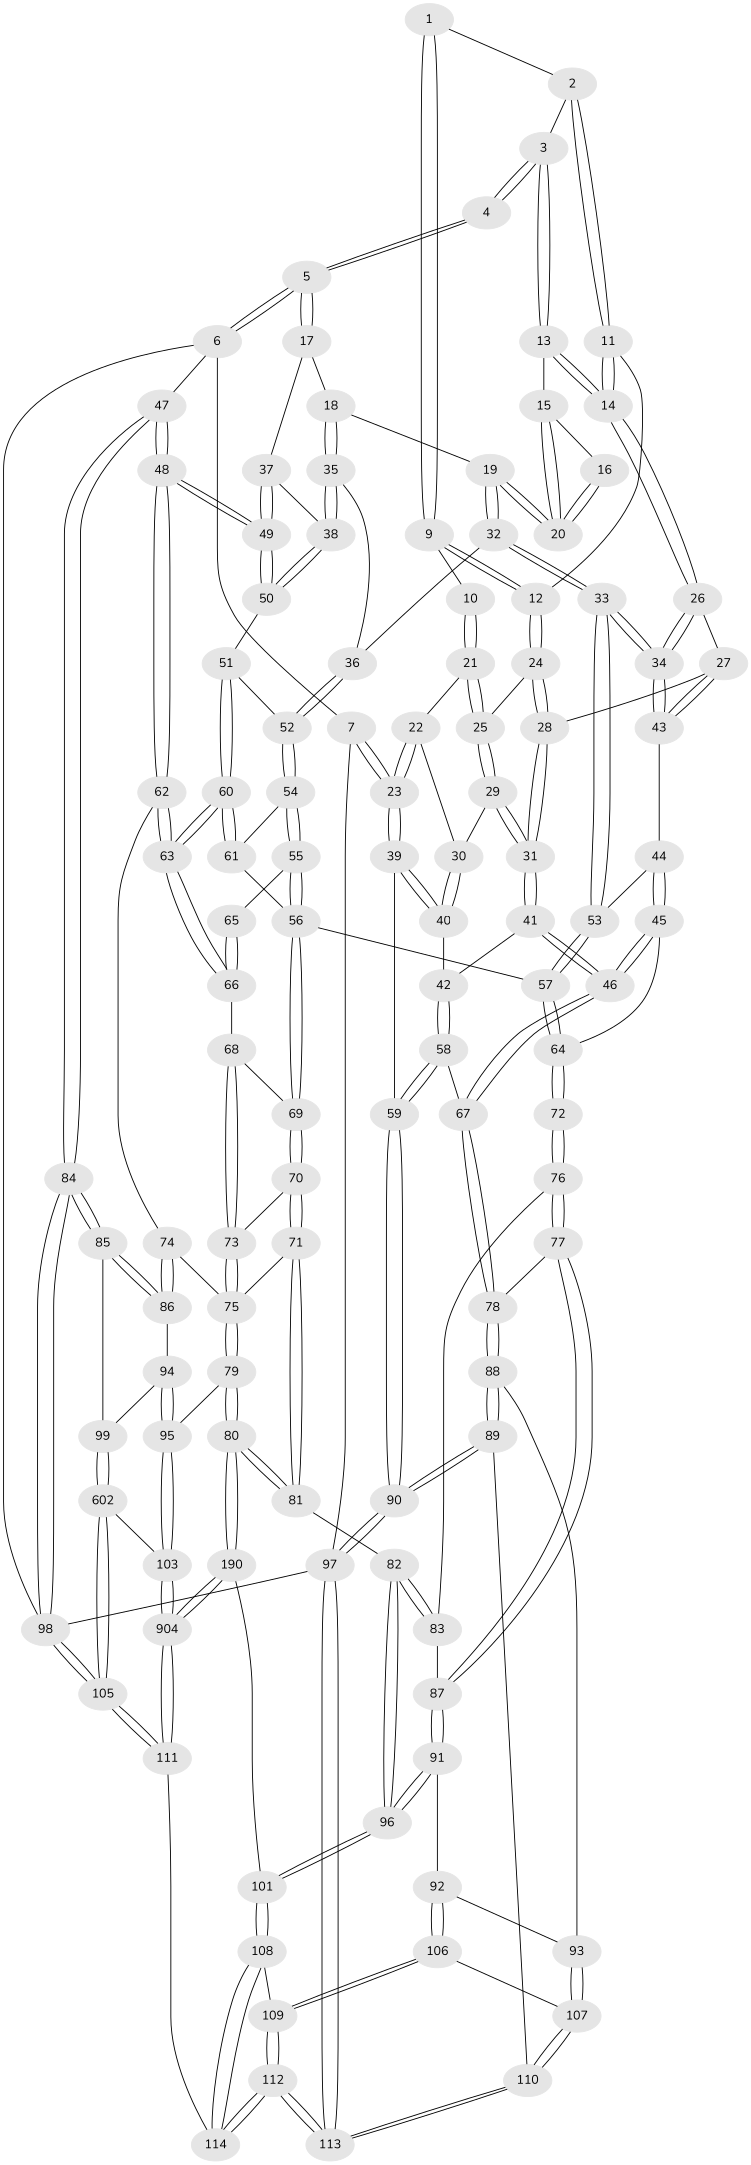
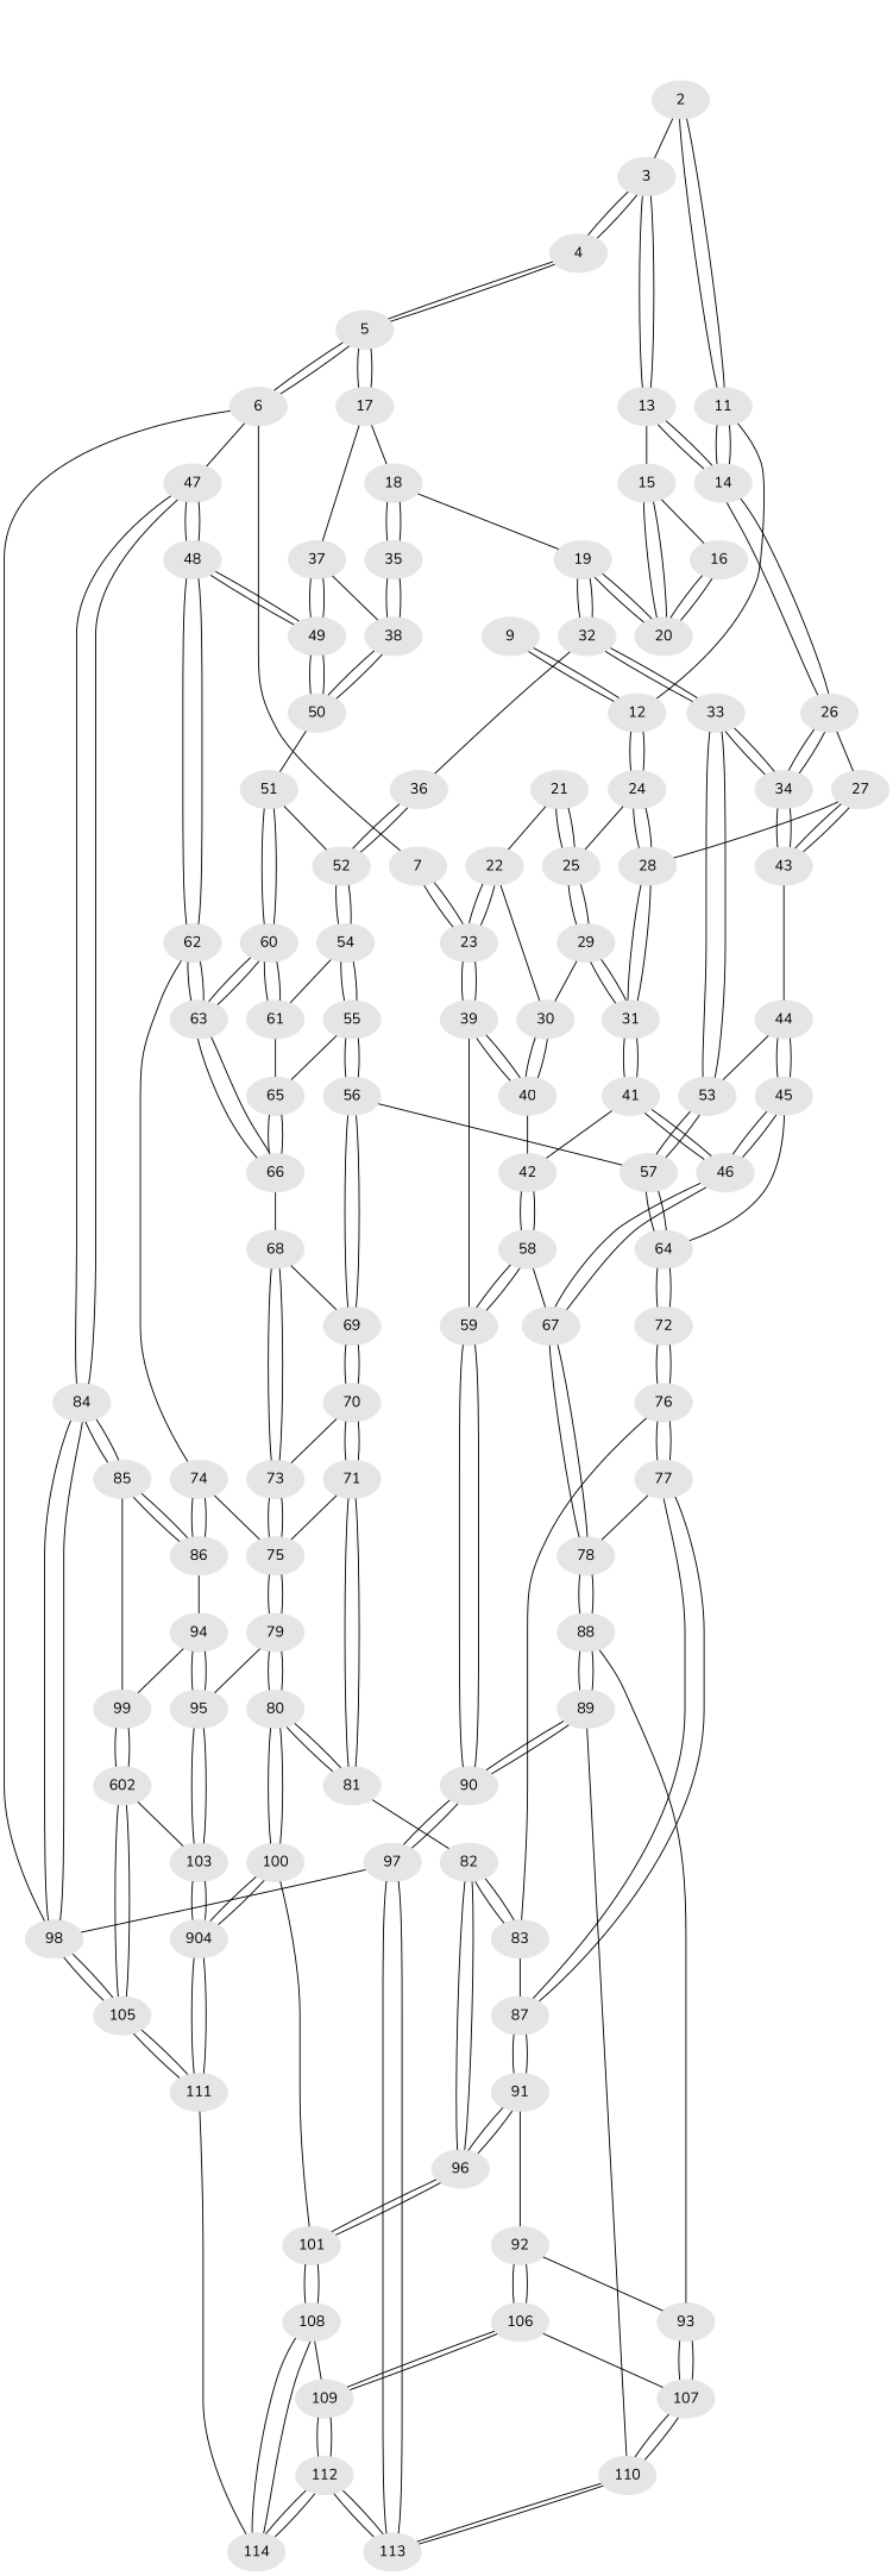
  graph {
    fontname=Nunito
    node [color=gray90 fontname=Nunito style=filled]
    edge [fontname=Nunito]
-   1
    2
    9
    3
    11
-   10
    12
    4
    13
    14
    5
    15
    6
    17
    7
    47
    98
    18
    37
    23
    97
    48
    84
    105
    39
    113
    21
    24
    22
    25
    26
    28
    16
    20
    27
    34
    19
    35
    38
    49
    32
    36
    33
    30
    29
    40
    59
    31
    43
    44
    41
    42
    46
    53
    52
    57
    50
    54
    51
    90
    58
    67
    45
    64
    72
    78
    62
    85
    63
    74
    60
    61
    55
    56
    65
    69
    66
    70
    75
    86
    68
    76
    73
    88
    71
    81
    82
    77
    83
    79
    94
    80
    95
    87
    91
    89
    93
-   100 [label=190]
+   100
    103
    101
    n101 [label=904]
    96
    99
    n104 [label=602]
    92
    110
    107
    106
    109
    108
    111
    114
    112
-   1 -- 2
-   1 -- 9
-   1 -- 9
    2 -- 3
    2 -- 11
    2 -- 11
-   9 -- 10
    9 -- 12
    9 -- 12
    3 -- 4
    3 -- 4
    3 -- 13
    3 -- 13
    11 -- 12
    11 -- 14
    11 -- 14
-   10 -- 21
-   10 -- 21
    12 -- 24
    12 -- 24
    4 -- 5
    4 -- 5
    13 -- 14
    13 -- 14
    13 -- 15
    14 -- 26
    14 -- 26
    5 -- 6
    5 -- 6
    5 -- 17
    5 -- 17
    15 -- 16
    15 -- 20
    15 -- 20
    6 -- 7
    6 -- 47
    6 -- 98
    17 -- 18
    17 -- 37
    7 -- 23
    7 -- 23
-   7 -- 97
    47 -- 48
    47 -- 48
    47 -- 84
    47 -- 84
    98 -- 105
    98 -- 105
    18 -- 19
    18 -- 35
    18 -- 35
    37 -- 38
    37 -- 49
    37 -- 49
    23 -- 39
    23 -- 39
    97 -- 98
    97 -- 113
    97 -- 113
    48 -- 49
    48 -- 49
    48 -- 62
    48 -- 62
    84 -- 98
    84 -- 98
    84 -- 85
    84 -- 85
    105 -- 111
    105 -- 111
    39 -- 40
    39 -- 40
    39 -- 59
    21 -- 22
    21 -- 25
    21 -- 25
    24 -- 25
    24 -- 28
    24 -- 28
    22 -- 23
    22 -- 23
    22 -- 30
    25 -- 29
    25 -- 29
    26 -- 27
    26 -- 34
    26 -- 34
    28 -- 31
    28 -- 31
    16 -- 20
    16 -- 20
    27 -- 28
    27 -- 43
    27 -- 43
    34 -- 43
    34 -- 43
    19 -- 20
    19 -- 20
    19 -- 32
    19 -- 32
    35 -- 38
    35 -- 38
-   35 -- 36
    38 -- 50
    38 -- 50
    49 -- 50
    49 -- 50
    32 -- 36
    32 -- 33
    32 -- 33
    36 -- 52
    36 -- 52
    33 -- 34
    33 -- 34
    33 -- 53
    33 -- 53
    30 -- 40
    30 -- 40
    29 -- 30
    29 -- 31
    29 -- 31
    40 -- 42
    59 -- 90
    59 -- 90
    31 -- 41
    31 -- 41
    43 -- 44
    44 -- 53
    44 -- 45
    44 -- 45
    41 -- 42
    41 -- 46
    41 -- 46
    42 -- 58
    42 -- 58
    46 -- 67
    46 -- 67
    53 -- 57
    53 -- 57
    52 -- 54
    52 -- 54
    57 -- 64
    57 -- 64
    50 -- 51
    54 -- 61
    54 -- 55
    54 -- 55
    51 -- 52
    51 -- 60
    51 -- 60
    90 -- 97
    90 -- 97
    58 -- 59
    58 -- 59
    58 -- 67
    67 -- 78
    67 -- 78
    45 -- 46
    45 -- 46
    45 -- 64
    64 -- 72
    64 -- 72
    72 -- 76
    72 -- 76
    78 -- 88
    78 -- 88
    62 -- 63
    62 -- 63
    62 -- 74
    85 -- 86
    85 -- 86
    85 -- 99
    63 -- 66
    63 -- 66
    74 -- 75
    74 -- 86
    74 -- 86
    60 -- 63
    60 -- 63
    60 -- 61
    60 -- 61
-   61 -- 56
+   61 -- 65
    55 -- 56
    55 -- 56
    55 -- 65
    56 -- 57
    56 -- 69
    56 -- 69
    65 -- 66
    65 -- 66
    69 -- 70
    69 -- 70
    66 -- 68
    70 -- 73
    70 -- 71
    70 -- 71
    75 -- 79
    75 -- 79
    86 -- 94
    68 -- 69
    68 -- 73
    68 -- 73
    76 -- 77
    76 -- 77
    76 -- 83
    73 -- 75
    73 -- 75
    88 -- 89
    88 -- 89
    88 -- 93
    71 -- 75
    71 -- 81
    71 -- 81
    81 -- 82
    82 -- 83
    82 -- 83
    82 -- 96
    82 -- 96
    77 -- 78
    77 -- 87
    77 -- 87
    83 -- 87
    79 -- 80
    79 -- 80
    79 -- 95
    94 -- 95
    94 -- 95
    94 -- 99
    80 -- 81
    80 -- 81
    80 -- 100
    80 -- 100
    95 -- 103
    95 -- 103
    87 -- 91
    87 -- 91
    91 -- 96
    91 -- 96
    91 -- 92
    89 -- 90
    89 -- 90
    89 -- 110
    93 -- 107
    93 -- 107
    100 -- 101
    100 -- n101
    100 -- n101
    103 -- n101
    103 -- n101
    101 -- 108
    101 -- 108
    n101 -- 111
    n101 -- 111
    96 -- 101
    96 -- 101
    99 -- n104
    99 -- n104
    n104 -- 105
    n104 -- 105
    n104 -- 103
    92 -- 93
    92 -- 106
    92 -- 106
    110 -- 113
    110 -- 113
    107 -- 110
    107 -- 110
    106 -- 107
    106 -- 109
    106 -- 109
    109 -- 112
    109 -- 112
    108 -- 109
    108 -- 114
    108 -- 114
    111 -- 114
    112 -- 113
    112 -- 113
    112 -- 114
    112 -- 114
  }
